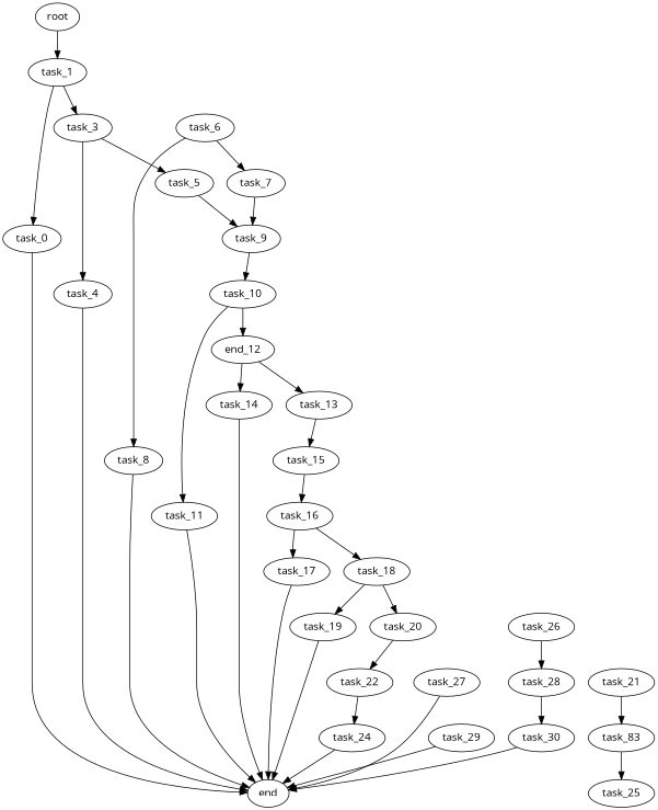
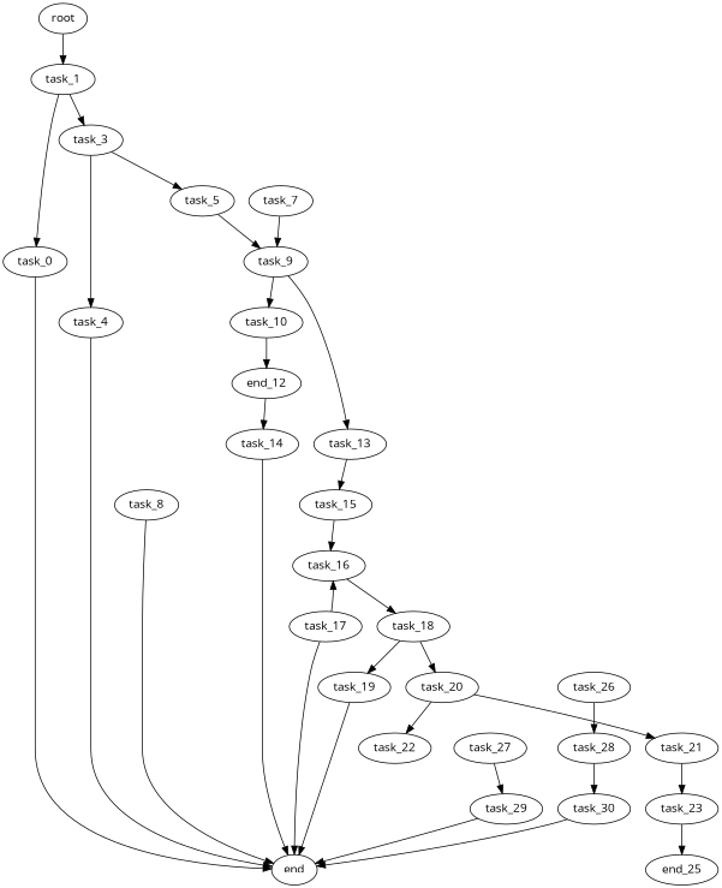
  digraph {
    fontname="Open Sans"
    node [fontname="Open Sans"]
    edge [fontname="Open Sans"]
    root
    task_1
    n3 [label=task_0]
    task_3
    end
    task_4
    task_5
    task_9
-   task_6
    task_7
    task_8
    task_10
-   task_11
    n14 [label=end_12]
    task_13
    task_14
    task_15
    task_16
    task_17
    task_18
    task_19
    task_20
    task_21
    task_22
-   task_23 [label=task_83]
-   task_24
-   task_25
+   task_23
+   task_25 [label=end_25]
    task_26
    task_28
    task_27
    task_29
    task_30
    root -> task_1
    task_1 -> n3
    task_1 -> task_3
    n3 -> end
    task_3 -> task_4
    task_3 -> task_5
    task_4 -> end
    task_5 -> task_9
    task_9 -> task_10
-   task_6 -> task_7
-   task_6 -> task_8
    task_7 -> task_9
    task_8 -> end
-   task_10 -> task_11
    task_10 -> n14
-   task_11 -> end
-   n14 -> task_13
+   task_9 -> task_13
    n14 -> task_14
    task_13 -> task_15
    task_14 -> end
    task_15 -> task_16
-   task_16 -> task_17
+   task_17 -> task_16
    task_16 -> task_18
    task_17 -> end
    task_18 -> task_19
    task_18 -> task_20
    task_19 -> end
+   task_20 -> task_21
    task_20 -> task_22
    task_21 -> task_23
-   task_22 -> task_24
    task_23 -> task_25
-   task_24 -> end
    task_26 -> task_28
    task_28 -> task_30
-   task_27 -> end
+   task_27 -> task_29
    task_29 -> end
    task_30 -> end
  }
